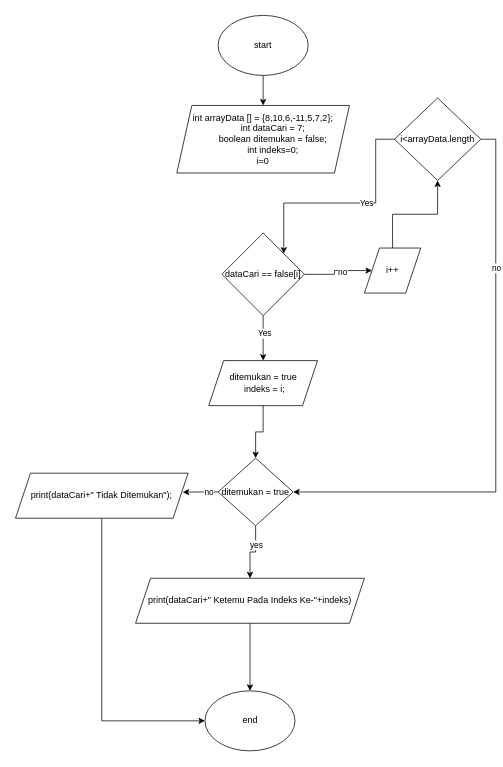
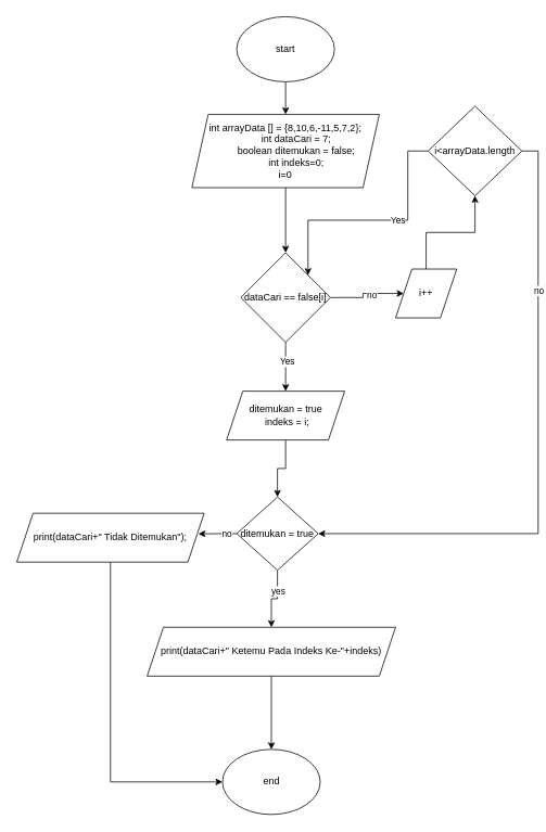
  <mxCell id="0" />
  <mxCell id="1" parent="0" />
  <mxCell id="2" style="edgeStyle=orthogonalEdgeStyle;rounded=0;orthogonalLoop=1;jettySize=auto;html=1;exitX=0.5;exitY=1;exitDx=0;exitDy=0;entryX=0.5;entryY=0;entryDx=0;entryDy=0;" edge="1" parent="1" source="3" target="5"><mxGeometry relative="1" as="geometry" /></mxCell>
  <mxCell id="3" value="start" style="ellipse;whiteSpace=wrap;html=1;" vertex="1" parent="1"><mxGeometry x="290" y="20" width="120" height="80" as="geometry" /></mxCell>
+ <mxCell id="4" style="edgeStyle=orthogonalEdgeStyle;rounded=0;orthogonalLoop=1;jettySize=auto;html=1;exitX=0.5;exitY=1;exitDx=0;exitDy=0;entryX=0.5;entryY=0;entryDx=0;entryDy=0;" edge="1" parent="1" source="5" target="10"><mxGeometry relative="1" as="geometry" /></mxCell>
  <mxCell id="5" value="&lt;div&gt;int arrayData [] = {8,10,6,-11,5,7,2};&lt;/div&gt;&lt;div&gt;&amp;nbsp; &amp;nbsp; &amp;nbsp; &amp;nbsp; int dataCari = 7;&lt;/div&gt;&lt;div&gt;&amp;nbsp; &amp;nbsp; &amp;nbsp; &amp;nbsp; boolean ditemukan = false;&lt;/div&gt;&lt;div&gt;&amp;nbsp; &amp;nbsp; &amp;nbsp; &amp;nbsp; int indeks=0;&lt;/div&gt;&lt;div&gt;i=0&lt;/div&gt;" style="shape=parallelogram;perimeter=parallelogramPerimeter;whiteSpace=wrap;html=1;fixedSize=1;" vertex="1" parent="1"><mxGeometry x="235" y="140" width="230" height="90" as="geometry" /></mxCell>
  <mxCell id="6" style="edgeStyle=orthogonalEdgeStyle;rounded=0;orthogonalLoop=1;jettySize=auto;html=1;exitX=0.5;exitY=1;exitDx=0;exitDy=0;entryX=0.5;entryY=0;entryDx=0;entryDy=0;" edge="1" parent="1" source="10" target="12"><mxGeometry relative="1" as="geometry" /></mxCell>
  <mxCell id="7" value="Yes" style="edgeLabel;html=1;align=center;verticalAlign=middle;resizable=0;points=[];" vertex="1" connectable="0" parent="6"><mxGeometry x="-0.244" y="1" relative="1" as="geometry"><mxPoint as="offset" /></mxGeometry></mxCell>
  <mxCell id="8" style="edgeStyle=orthogonalEdgeStyle;rounded=0;orthogonalLoop=1;jettySize=auto;html=1;exitX=1;exitY=0.5;exitDx=0;exitDy=0;entryX=0;entryY=0.5;entryDx=0;entryDy=0;" edge="1" parent="1" source="10" target="22"><mxGeometry relative="1" as="geometry" /></mxCell>
  <mxCell id="9" value="no" style="edgeLabel;html=1;align=center;verticalAlign=middle;resizable=0;points=[];" vertex="1" connectable="0" parent="8"><mxGeometry x="0.165" y="-1" relative="1" as="geometry"><mxPoint as="offset" /></mxGeometry></mxCell>
  <mxCell id="10" value="dataCari == false[i]" style="rhombus;whiteSpace=wrap;html=1;" vertex="1" parent="1"><mxGeometry x="295" y="310" width="110" height="110" as="geometry" /></mxCell>
  <mxCell id="11" value="" style="edgeStyle=orthogonalEdgeStyle;rounded=0;orthogonalLoop=1;jettySize=auto;html=1;" edge="1" parent="1" source="12" target="17"><mxGeometry relative="1" as="geometry" /></mxCell>
  <mxCell id="12" value="&lt;div&gt;ditemukan = true&lt;/div&gt;&lt;div&gt;&lt;span style=&quot;background-color: initial;&quot;&gt;&amp;nbsp;indeks = i;&lt;/span&gt;&lt;/div&gt;" style="shape=parallelogram;perimeter=parallelogramPerimeter;whiteSpace=wrap;html=1;fixedSize=1;" vertex="1" parent="1"><mxGeometry x="277.5" y="480" width="145" height="60" as="geometry" /></mxCell>
  <mxCell id="13" style="edgeStyle=orthogonalEdgeStyle;rounded=0;orthogonalLoop=1;jettySize=auto;html=1;exitX=0.5;exitY=1;exitDx=0;exitDy=0;entryX=0.5;entryY=0;entryDx=0;entryDy=0;" edge="1" parent="1" source="17" target="19"><mxGeometry relative="1" as="geometry" /></mxCell>
  <mxCell id="14" value="yes" style="edgeLabel;html=1;align=center;verticalAlign=middle;resizable=0;points=[];" vertex="1" connectable="0" parent="13"><mxGeometry x="-0.361" relative="1" as="geometry"><mxPoint as="offset" /></mxGeometry></mxCell>
  <mxCell id="15" style="edgeStyle=orthogonalEdgeStyle;rounded=0;orthogonalLoop=1;jettySize=auto;html=1;exitX=0;exitY=0.5;exitDx=0;exitDy=0;entryX=0.969;entryY=0.422;entryDx=0;entryDy=0;entryPerimeter=0;" edge="1" parent="1" source="17" target="29"><mxGeometry relative="1" as="geometry" /></mxCell>
  <mxCell id="16" value="no" style="edgeLabel;html=1;align=center;verticalAlign=middle;resizable=0;points=[];" vertex="1" connectable="0" parent="15"><mxGeometry x="-0.45" relative="1" as="geometry"><mxPoint as="offset" /></mxGeometry></mxCell>
  <mxCell id="17" value="ditemukan = true" style="rhombus;whiteSpace=wrap;html=1;" vertex="1" parent="1"><mxGeometry x="290" y="610" width="100" height="90" as="geometry" /></mxCell>
  <mxCell id="18" style="edgeStyle=orthogonalEdgeStyle;rounded=0;orthogonalLoop=1;jettySize=auto;html=1;exitX=0.5;exitY=1;exitDx=0;exitDy=0;entryX=0.5;entryY=0;entryDx=0;entryDy=0;" edge="1" parent="1" source="19" target="20"><mxGeometry relative="1" as="geometry" /></mxCell>
  <mxCell id="19" value="print(dataCari+&quot; Ketemu Pada Indeks Ke-&quot;+indeks)" style="shape=parallelogram;perimeter=parallelogramPerimeter;whiteSpace=wrap;html=1;fixedSize=1;" vertex="1" parent="1"><mxGeometry x="180" y="770" width="305" height="60" as="geometry" /></mxCell>
  <mxCell id="20" value="end" style="ellipse;whiteSpace=wrap;html=1;" vertex="1" parent="1"><mxGeometry x="272.5" y="920" width="120" height="80" as="geometry" /></mxCell>
  <mxCell id="21" style="edgeStyle=orthogonalEdgeStyle;rounded=0;orthogonalLoop=1;jettySize=auto;html=1;exitX=0.5;exitY=0;exitDx=0;exitDy=0;entryX=0.5;entryY=1;entryDx=0;entryDy=0;" edge="1" parent="1" source="22" target="27"><mxGeometry relative="1" as="geometry" /></mxCell>
  <mxCell id="22" value="i++" style="shape=parallelogram;perimeter=parallelogramPerimeter;whiteSpace=wrap;html=1;fixedSize=1;" vertex="1" parent="1"><mxGeometry x="485" y="330" width="75" height="60" as="geometry" /></mxCell>
  <mxCell id="23" style="edgeStyle=orthogonalEdgeStyle;rounded=0;orthogonalLoop=1;jettySize=auto;html=1;exitX=0;exitY=0.5;exitDx=0;exitDy=0;entryX=1;entryY=0;entryDx=0;entryDy=0;" edge="1" parent="1" source="27" target="10"><mxGeometry relative="1" as="geometry"><Array as="points"><mxPoint x="500" y="185" /><mxPoint x="500" y="270" /><mxPoint x="377" y="270" /></Array></mxGeometry></mxCell>
  <mxCell id="24" value="Yes" style="edgeLabel;html=1;align=center;verticalAlign=middle;resizable=0;points=[];" vertex="1" connectable="0" parent="23"><mxGeometry x="-0.178" relative="1" as="geometry"><mxPoint as="offset" /></mxGeometry></mxCell>
  <mxCell id="25" style="edgeStyle=orthogonalEdgeStyle;rounded=0;orthogonalLoop=1;jettySize=auto;html=1;exitX=1;exitY=0.5;exitDx=0;exitDy=0;entryX=1;entryY=0.5;entryDx=0;entryDy=0;" edge="1" parent="1" source="27" target="17"><mxGeometry relative="1" as="geometry" /></mxCell>
  <mxCell id="26" value="no" style="edgeLabel;html=1;align=center;verticalAlign=middle;resizable=0;points=[];" vertex="1" connectable="0" parent="25"><mxGeometry x="-0.497" y="-1" relative="1" as="geometry"><mxPoint x="1" as="offset" /></mxGeometry></mxCell>
  <mxCell id="27" value="i&amp;lt;arrayData.length" style="rhombus;whiteSpace=wrap;html=1;" vertex="1" parent="1"><mxGeometry x="525" y="130" width="115" height="110" as="geometry" /></mxCell>
  <mxCell id="28" style="edgeStyle=orthogonalEdgeStyle;rounded=0;orthogonalLoop=1;jettySize=auto;html=1;exitX=0.5;exitY=1;exitDx=0;exitDy=0;entryX=0;entryY=0.5;entryDx=0;entryDy=0;" edge="1" parent="1" source="29" target="20"><mxGeometry relative="1" as="geometry" /></mxCell>
  <mxCell id="29" value="print(dataCari+&quot; Tidak Ditemukan&quot;);" style="shape=parallelogram;perimeter=parallelogramPerimeter;whiteSpace=wrap;html=1;fixedSize=1;" vertex="1" parent="1"><mxGeometry x="20" y="630" width="230" height="60" as="geometry" /></mxCell>
